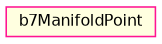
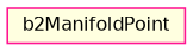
  digraph {
    rankdir=LR
-   n1 [color=deeppink fillcolor=lightyellow fontname=Helvetica fontsize=10 height=0.2 label=b7ManifoldPoint shape=record style=filled width=0.4]
+   n1 [color=deeppink fillcolor=lightyellow fontname=Helvetica fontsize=10 height=0.2 label=b2ManifoldPoint shape=record style=filled width=0.4]
  }
